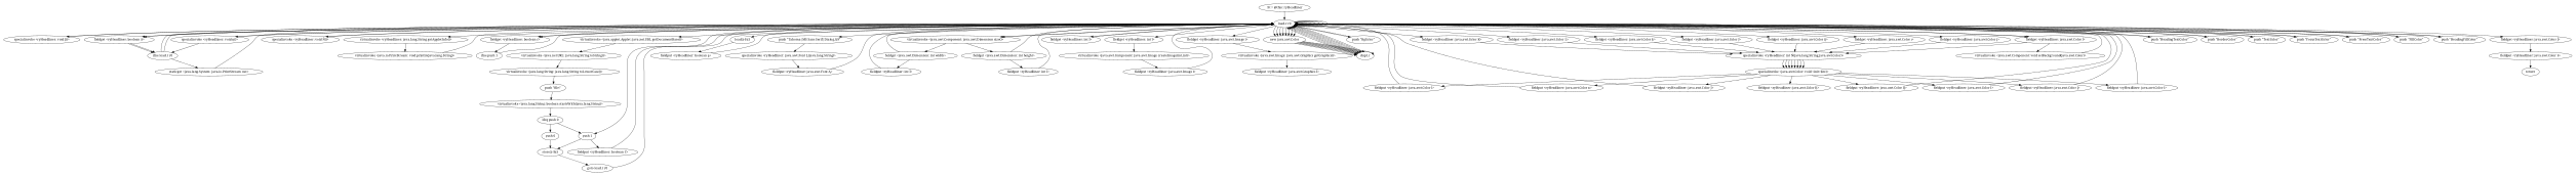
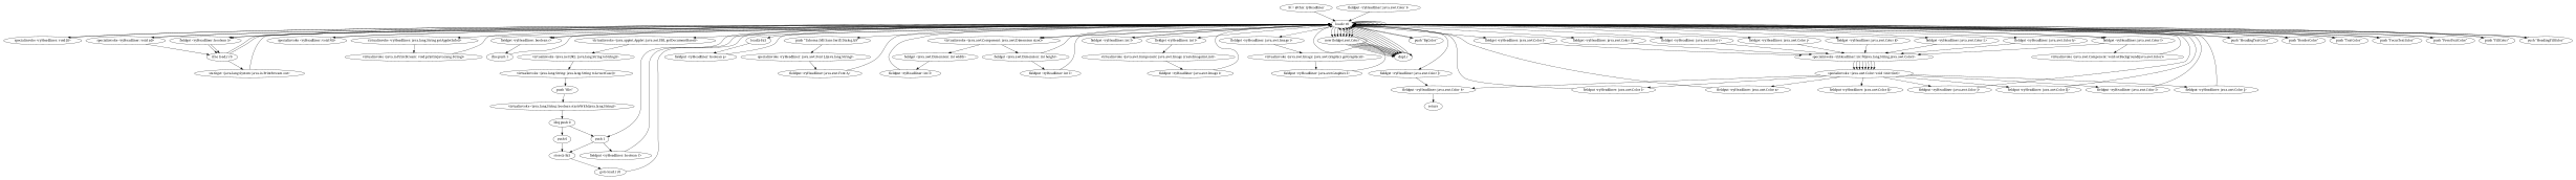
  digraph {
    fontname="Noto Serif"
    node [fontname="Noto Serif"]
    edge [fontname="Noto Serif"]
    n1 [label="r8 := @this: ryHeadliner"]
    "load.r r0"
    "specialinvoke <ryHeadliner: void ļ()>"
    "specialinvoke <ryHeadliner: void ņ()>"
    "fieldget <ryHeadliner: boolean ă>"
    "specialinvoke <ryHeadliner: void Ň()>"
    "virtualinvoke <ryHeadliner: java.lang.String getAppletInfo()>"
    "fieldget <ryHeadliner: boolean ć>"
    "push 1"
    "virtualinvoke <java.applet.Applet: java.net.URL getDocumentBase()>"
    "load.b $z5"
    "push \"Tahoma|MS Sans Serif|Dialog,0,9\""
    "virtualinvoke <java.awt.Component: java.awt.Dimension size()>"
    "fieldget <ryHeadliner: int Ī>"
    "fieldget <ryHeadliner: int ĩ>"
    "fieldget <ryHeadliner: java.awt.Image ī>"
-   "new java.awt.Color"
+   "new java.awt.Color" [label="new fieldget.awt.Color"]
    "push \"BgColor\""
    "fieldget <ryHeadliner: java.awt.Color Ĺ>"
    "push \"HeadingTextColor\""
    "fieldget <ryHeadliner: java.awt.Color ķ>"
    "push \"BorderColor\""
    "fieldget <ryHeadliner: java.awt.Color ĵ>"
    "push \"TextColor\""
    "fieldget <ryHeadliner: java.awt.Color ĳ>"
    "push \"FocusTextColor\""
    "fieldget <ryHeadliner: java.awt.Color ı>"
    "push \"PressTextColor\""
    "fieldget <ryHeadliner: java.awt.Color į>"
    "push \"FillColor\""
    "fieldget <ryHeadliner: java.awt.Color ĺ>"
    "push \"HeadingFillColor\""
    "fieldget <ryHeadliner: java.awt.Color Ķ>"
    "fieldget <ryHeadliner: java.awt.Color Ĵ>"
    "ifne load.r r0"
    "virtualinvoke <java.io.PrintStream: void println(java.lang.String)>"
    "ifne push 1"
    "fieldput <ryHeadliner: boolean Ć>"
    "store.b $z5"
    "virtualinvoke <java.net.URL: java.lang.String toString()>"
    "fieldput <ryHeadliner: boolean ą>"
    "specialinvoke <ryHeadliner: java.awt.Font Ļ(java.lang.String)>"
    "fieldget <java.awt.Dimension: int width>"
    "fieldget <java.awt.Dimension: int height>"
    "virtualinvoke <java.awt.Component: java.awt.Image createImage(int,int)>"
    "virtualinvoke <java.awt.Image: java.awt.Graphics getGraphics()>"
    "dup1.r"
    "specialinvoke <ryHeadliner: int Ń(java.lang.String,java.awt.Color)>"
    "virtualinvoke <java.awt.Component: void setBackground(java.awt.Color)>"
    "fieldput <ryHeadliner: java.awt.Color ē>"
    "staticget <java.lang.System: java.io.PrintStream out>"
    "goto load.r r0"
    "virtualinvoke <java.lang.String: java.lang.String toLowerCase()>"
    "push \"file:\""
    "virtualinvoke <java.lang.String: boolean startsWith(java.lang.String)>"
    "ifeq push 0"
    "push 0"
    "fieldput <ryHeadliner: java.awt.Font Ą>"
    "fieldput <ryHeadliner: int Ī>"
    "fieldput <ryHeadliner: int ĩ>"
    "fieldput <ryHeadliner: java.awt.Image ī>"
    "fieldput <ryHeadliner: java.awt.Graphics Ĭ>"
    "specialinvoke <java.awt.Color: void <init>(int)>"
    "fieldput <ryHeadliner: java.awt.Color ĺ>"
    "fieldput <ryHeadliner: java.awt.Color ĸ>"
    "fieldput <ryHeadliner: java.awt.Color Ķ>"
    "fieldput <ryHeadliner: java.awt.Color Ĵ>"
    "fieldput <ryHeadliner: java.awt.Color Ĳ>"
    "fieldput <ryHeadliner: java.awt.Color İ>"
    "fieldput <ryHeadliner: java.awt.Color Į>"
    "fieldput <ryHeadliner: java.awt.Color ĭ>"
    return
    n1 -> "load.r r0"
    "load.r r0" -> "load.r r0"
    "load.r r0" -> "load.r r0"
    "load.r r0" -> "load.r r0"
    "load.r r0" -> "load.r r0"
    "load.r r0" -> "load.r r0"
    "load.r r0" -> "load.r r0"
    "load.r r0" -> "load.r r0"
    "load.r r0" -> "load.r r0"
    "load.r r0" -> "specialinvoke <ryHeadliner: void ļ()>"
    "load.r r0" -> "specialinvoke <ryHeadliner: void ņ()>"
    "load.r r0" -> "fieldget <ryHeadliner: boolean ă>"
    "load.r r0" -> "fieldget <ryHeadliner: boolean ă>"
    "load.r r0" -> "specialinvoke <ryHeadliner: void Ň()>"
    "load.r r0" -> "virtualinvoke <ryHeadliner: java.lang.String getAppletInfo()>"
    "load.r r0" -> "fieldget <ryHeadliner: boolean ć>"
    "load.r r0" -> "fieldget <ryHeadliner: boolean ć>"
    "load.r r0" -> "push 1"
    "load.r r0" -> "virtualinvoke <java.applet.Applet: java.net.URL getDocumentBase()>"
    "load.r r0" -> "load.b $z5"
    "load.r r0" -> "push \"Tahoma|MS Sans Serif|Dialog,0,9\""
    "load.r r0" -> "virtualinvoke <java.awt.Component: java.awt.Dimension size()>"
    "load.r r0" -> "virtualinvoke <java.awt.Component: java.awt.Dimension size()>"
    "load.r r0" -> "fieldget <ryHeadliner: int Ī>"
    "load.r r0" -> "fieldget <ryHeadliner: int ĩ>"
    "load.r r0" -> "fieldget <ryHeadliner: java.awt.Image ī>"
    "load.r r0" -> "new java.awt.Color"
    "load.r r0" -> "new java.awt.Color"
    "load.r r0" -> "new java.awt.Color"
    "load.r r0" -> "new java.awt.Color"
    "load.r r0" -> "new java.awt.Color"
    "load.r r0" -> "new java.awt.Color"
    "load.r r0" -> "new java.awt.Color"
    "load.r r0" -> "new java.awt.Color"
    "load.r r0" -> "push \"BgColor\""
    "load.r r0" -> "fieldget <ryHeadliner: java.awt.Color Ĺ>"
    "load.r r0" -> "push \"HeadingTextColor\""
    "load.r r0" -> "fieldget <ryHeadliner: java.awt.Color ķ>"
    "load.r r0" -> "push \"BorderColor\""
    "load.r r0" -> "fieldget <ryHeadliner: java.awt.Color ĵ>"
    "load.r r0" -> "push \"TextColor\""
    "load.r r0" -> "fieldget <ryHeadliner: java.awt.Color ĳ>"
    "load.r r0" -> "push \"FocusTextColor\""
    "load.r r0" -> "fieldget <ryHeadliner: java.awt.Color ı>"
    "load.r r0" -> "push \"PressTextColor\""
    "load.r r0" -> "fieldget <ryHeadliner: java.awt.Color į>"
    "load.r r0" -> "push \"FillColor\""
    "load.r r0" -> "fieldget <ryHeadliner: java.awt.Color ĺ>"
    "load.r r0" -> "fieldget <ryHeadliner: java.awt.Color ĺ>"
    "load.r r0" -> "push \"HeadingFillColor\""
    "load.r r0" -> "fieldget <ryHeadliner: java.awt.Color Ķ>"
    "load.r r0" -> "fieldget <ryHeadliner: java.awt.Color Ĵ>"
    "specialinvoke <ryHeadliner: void ļ()>" -> "load.r r0"
    "specialinvoke <ryHeadliner: void ņ()>" -> "load.r r0"
    "specialinvoke <ryHeadliner: void ņ()>" -> "ifne load.r r0"
    "fieldget <ryHeadliner: boolean ă>" -> "ifne load.r r0"
    "fieldget <ryHeadliner: boolean ă>" -> "ifne load.r r0"
    "specialinvoke <ryHeadliner: void Ň()>" -> "load.r r0"
    "virtualinvoke <ryHeadliner: java.lang.String getAppletInfo()>" -> "virtualinvoke <java.io.PrintStream: void println(java.lang.String)>"
    "fieldget <ryHeadliner: boolean ć>" -> "ifne push 1"
    "push 1" -> "fieldput <ryHeadliner: boolean Ć>"
    "push 1" -> "store.b $z5"
    "virtualinvoke <java.applet.Applet: java.net.URL getDocumentBase()>" -> "virtualinvoke <java.net.URL: java.lang.String toString()>"
    "load.b $z5" -> "fieldput <ryHeadliner: boolean ą>"
    "push \"Tahoma|MS Sans Serif|Dialog,0,9\"" -> "specialinvoke <ryHeadliner: java.awt.Font Ļ(java.lang.String)>"
    "virtualinvoke <java.awt.Component: java.awt.Dimension size()>" -> "fieldget <java.awt.Dimension: int width>"
    "virtualinvoke <java.awt.Component: java.awt.Dimension size()>" -> "fieldget <java.awt.Dimension: int height>"
    "fieldget <ryHeadliner: int Ī>" -> "load.r r0"
    "fieldget <ryHeadliner: int ĩ>" -> "virtualinvoke <java.awt.Component: java.awt.Image createImage(int,int)>"
    "fieldget <ryHeadliner: java.awt.Image ī>" -> "virtualinvoke <java.awt.Image: java.awt.Graphics getGraphics()>"
    "new java.awt.Color" -> "dup1.r"
    "new java.awt.Color" -> "dup1.r"
    "new java.awt.Color" -> "dup1.r"
    "new java.awt.Color" -> "dup1.r"
    "new java.awt.Color" -> "dup1.r"
    "new java.awt.Color" -> "dup1.r"
    "new java.awt.Color" -> "dup1.r"
    "new java.awt.Color" -> "dup1.r"
    "push \"BgColor\"" -> "load.r r0"
    "fieldget <ryHeadliner: java.awt.Color Ĺ>" -> "specialinvoke <ryHeadliner: int Ń(java.lang.String,java.awt.Color)>"
    "push \"HeadingTextColor\"" -> "load.r r0"
    "fieldget <ryHeadliner: java.awt.Color ķ>" -> "specialinvoke <ryHeadliner: int Ń(java.lang.String,java.awt.Color)>"
    "push \"BorderColor\"" -> "load.r r0"
    "fieldget <ryHeadliner: java.awt.Color ĵ>" -> "specialinvoke <ryHeadliner: int Ń(java.lang.String,java.awt.Color)>"
    "push \"TextColor\"" -> "load.r r0"
    "fieldget <ryHeadliner: java.awt.Color ĳ>" -> "specialinvoke <ryHeadliner: int Ń(java.lang.String,java.awt.Color)>"
    "push \"FocusTextColor\"" -> "load.r r0"
    "fieldget <ryHeadliner: java.awt.Color ı>" -> "specialinvoke <ryHeadliner: int Ń(java.lang.String,java.awt.Color)>"
    "push \"PressTextColor\"" -> "load.r r0"
    "fieldget <ryHeadliner: java.awt.Color į>" -> "specialinvoke <ryHeadliner: int Ń(java.lang.String,java.awt.Color)>"
    "push \"FillColor\"" -> "load.r r0"
    "fieldget <ryHeadliner: java.awt.Color ĺ>" -> "specialinvoke <ryHeadliner: int Ń(java.lang.String,java.awt.Color)>"
    "fieldget <ryHeadliner: java.awt.Color ĺ>" -> "virtualinvoke <java.awt.Component: void setBackground(java.awt.Color)>"
    "push \"HeadingFillColor\"" -> "load.r r0"
    "fieldget <ryHeadliner: java.awt.Color Ķ>" -> "specialinvoke <ryHeadliner: int Ń(java.lang.String,java.awt.Color)>"
    "fieldget <ryHeadliner: java.awt.Color Ĵ>" -> "fieldput <ryHeadliner: java.awt.Color ē>"
    "ifne load.r r0" -> "load.r r0"
    "ifne load.r r0" -> "load.r r0"
    "ifne load.r r0" -> "staticget <java.lang.System: java.io.PrintStream out>"
    "virtualinvoke <java.io.PrintStream: void println(java.lang.String)>" -> "load.r r0"
    "ifne push 1" -> "load.r r0"
    "fieldput <ryHeadliner: boolean Ć>" -> "load.r r0"
    "store.b $z5" -> "goto load.r r0"
    "virtualinvoke <java.net.URL: java.lang.String toString()>" -> "virtualinvoke <java.lang.String: java.lang.String toLowerCase()>"
    "fieldput <ryHeadliner: boolean ą>" -> "load.r r0"
    "specialinvoke <ryHeadliner: java.awt.Font Ļ(java.lang.String)>" -> "fieldput <ryHeadliner: java.awt.Font Ą>"
    "fieldget <java.awt.Dimension: int width>" -> "fieldput <ryHeadliner: int Ī>"
    "fieldget <java.awt.Dimension: int height>" -> "load.r r0"
    "fieldget <java.awt.Dimension: int height>" -> "fieldput <ryHeadliner: int ĩ>"
    "virtualinvoke <java.awt.Component: java.awt.Image createImage(int,int)>" -> "fieldput <ryHeadliner: java.awt.Image ī>"
    "virtualinvoke <java.awt.Image: java.awt.Graphics getGraphics()>" -> "fieldput <ryHeadliner: java.awt.Graphics Ĭ>"
    "dup1.r" -> "load.r r0"
    "dup1.r" -> "load.r r0"
    "dup1.r" -> "load.r r0"
    "dup1.r" -> "load.r r0"
    "dup1.r" -> "load.r r0"
    "dup1.r" -> "load.r r0"
    "dup1.r" -> "load.r r0"
    "dup1.r" -> "load.r r0"
    "specialinvoke <ryHeadliner: int Ń(java.lang.String,java.awt.Color)>" -> "specialinvoke <java.awt.Color: void <init>(int)>"
    "specialinvoke <ryHeadliner: int Ń(java.lang.String,java.awt.Color)>" -> "specialinvoke <java.awt.Color: void <init>(int)>"
    "specialinvoke <ryHeadliner: int Ń(java.lang.String,java.awt.Color)>" -> "specialinvoke <java.awt.Color: void <init>(int)>"
    "specialinvoke <ryHeadliner: int Ń(java.lang.String,java.awt.Color)>" -> "specialinvoke <java.awt.Color: void <init>(int)>"
    "specialinvoke <ryHeadliner: int Ń(java.lang.String,java.awt.Color)>" -> "specialinvoke <java.awt.Color: void <init>(int)>"
    "specialinvoke <ryHeadliner: int Ń(java.lang.String,java.awt.Color)>" -> "specialinvoke <java.awt.Color: void <init>(int)>"
    "specialinvoke <ryHeadliner: int Ń(java.lang.String,java.awt.Color)>" -> "specialinvoke <java.awt.Color: void <init>(int)>"
    "specialinvoke <ryHeadliner: int Ń(java.lang.String,java.awt.Color)>" -> "specialinvoke <java.awt.Color: void <init>(int)>"
    "virtualinvoke <java.awt.Component: void setBackground(java.awt.Color)>" -> "load.r r0"
    "fieldput <ryHeadliner: java.awt.Color ē>" -> return
    "staticget <java.lang.System: java.io.PrintStream out>" -> "load.r r0"
    "goto load.r r0" -> "load.r r0"
    "virtualinvoke <java.lang.String: java.lang.String toLowerCase()>" -> "push \"file:\""
    "push \"file:\"" -> "virtualinvoke <java.lang.String: boolean startsWith(java.lang.String)>"
    "virtualinvoke <java.lang.String: boolean startsWith(java.lang.String)>" -> "ifeq push 0"
    "ifeq push 0" -> "push 1"
    "ifeq push 0" -> "push 0"
    "push 0" -> "store.b $z5"
    "fieldput <ryHeadliner: java.awt.Font Ą>" -> "load.r r0"
    "fieldput <ryHeadliner: int Ī>" -> "load.r r0"
    "fieldput <ryHeadliner: int ĩ>" -> "load.r r0"
    "fieldput <ryHeadliner: java.awt.Image ī>" -> "load.r r0"
-   "fieldget <java.awt.Dimension: int width>" -> "load.r r0"
+   "fieldput <ryHeadliner: java.awt.Graphics Ĭ>" -> "load.r r0"
    "specialinvoke <java.awt.Color: void <init>(int)>" -> "fieldput <ryHeadliner: java.awt.Color ĺ>"
    "specialinvoke <java.awt.Color: void <init>(int)>" -> "fieldput <ryHeadliner: java.awt.Color ĸ>"
    "specialinvoke <java.awt.Color: void <init>(int)>" -> "fieldput <ryHeadliner: java.awt.Color Ķ>"
    "specialinvoke <java.awt.Color: void <init>(int)>" -> "fieldput <ryHeadliner: java.awt.Color Ĵ>"
    "specialinvoke <java.awt.Color: void <init>(int)>" -> "fieldput <ryHeadliner: java.awt.Color Ĳ>"
    "specialinvoke <java.awt.Color: void <init>(int)>" -> "fieldput <ryHeadliner: java.awt.Color İ>"
    "specialinvoke <java.awt.Color: void <init>(int)>" -> "fieldput <ryHeadliner: java.awt.Color Į>"
-   "specialinvoke <java.awt.Color: void <init>(int)>" -> "fieldput <ryHeadliner: java.awt.Color ĭ>"
+   "specialinvoke <java.awt.Color: void <init>(int)>" -> "fieldput <ryHeadliner: java.awt.Color ē>"
    "fieldput <ryHeadliner: java.awt.Color ĺ>" -> "load.r r0"
    "fieldput <ryHeadliner: java.awt.Color ĸ>" -> "load.r r0"
    "fieldput <ryHeadliner: java.awt.Color Ĵ>" -> "load.r r0"
    "fieldput <ryHeadliner: java.awt.Color Ĳ>" -> "load.r r0"
    "fieldput <ryHeadliner: java.awt.Color İ>" -> "load.r r0"
    "fieldput <ryHeadliner: java.awt.Color Į>" -> "load.r r0"
    "fieldput <ryHeadliner: java.awt.Color ĭ>" -> "load.r r0"
  }
